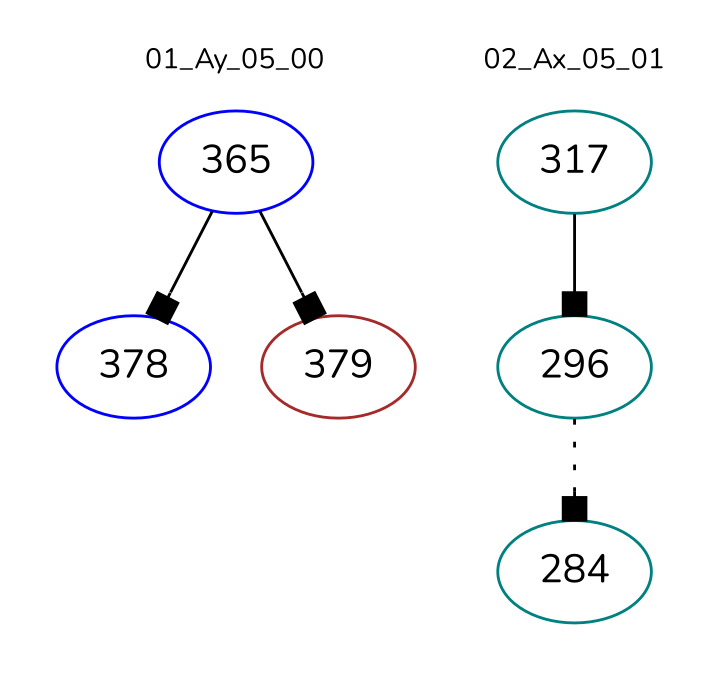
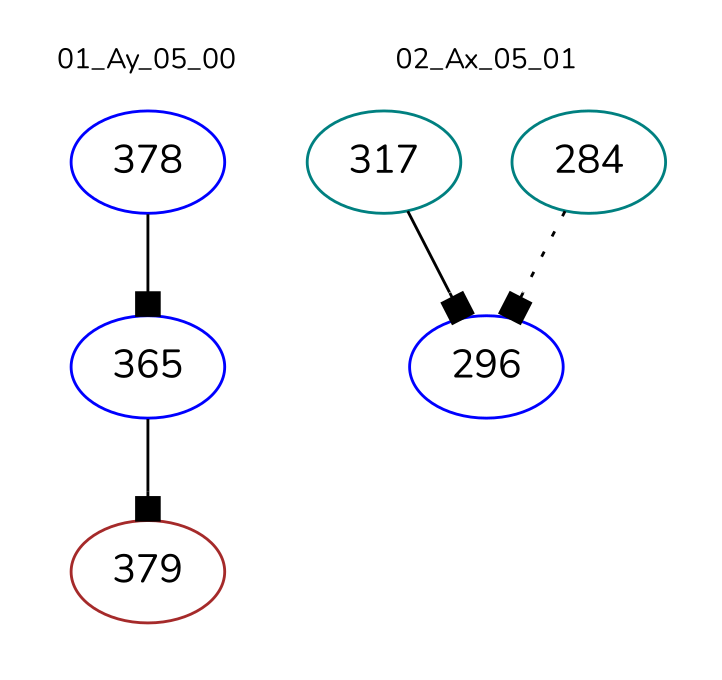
  digraph {
    fontname=Nunito
    node [color=teal fontname=Nunito]
    edge [arrowhead=box color=black fontname=Nunito style=solid]
    n1 [color=blue label=365]
    n2 [color=blue label=378]
    n3 [color=brown label=379]
-   n4 [label=296]
+   n4 [color=blue label=296]
    n5 [label=284]
    n6 [label=317]
    subgraph cluster_1 {
      color=white
      fontsize=10
      label="01_Ay_05_00"
      n1
      n2
      n3
    }
    subgraph cluster_2 {
      color=white
      fontsize=10
      label="02_Ax_05_01"
      n4
      n5
      n6
    }
-   n1 -> n2
+   n2 -> n1
    n1 -> n3
-   n4 -> n5 [style=dotted]
+   n5 -> n4 [style=dotted]
    n6 -> n4
  }
